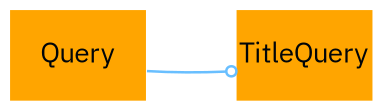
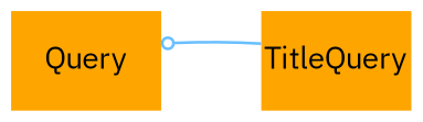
  digraph {
    rankdir=LR
    fontname="IBM Plex Sans"
    node [fontcolor="#010509FF" fontname="IBM Plex Sans" fontsize=11 margin=0.01 shape=none style=filled fillcolor=orange]
    n1 [label=Query]
    n2 [label=TitleQuery]
-   n1 -> n2 [arrowsize=0.5 color="#69BFFFFF" arrowhead=odot fontname="IBM Plex Sans"]
+   n2 -> n1 [arrowsize=0.5 color="#69BFFFFF" arrowhead=odot fontname="IBM Plex Sans"]
  }
